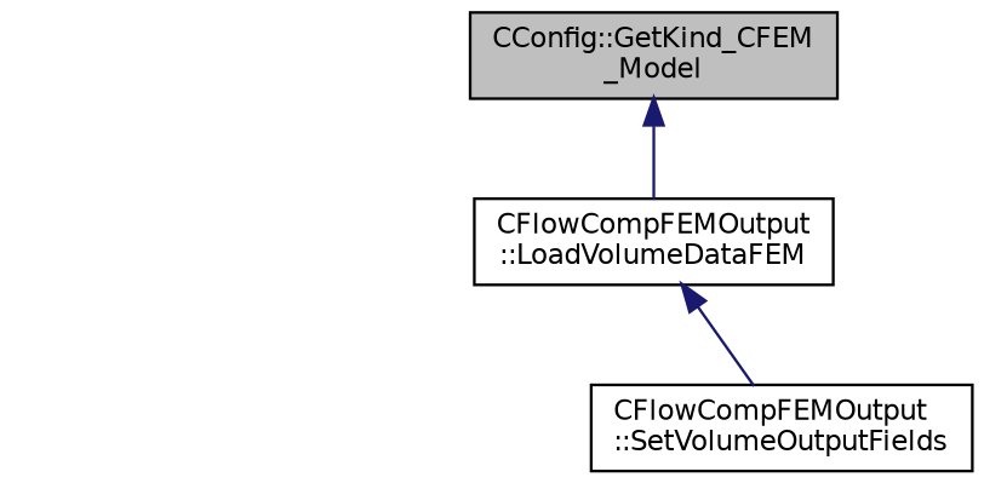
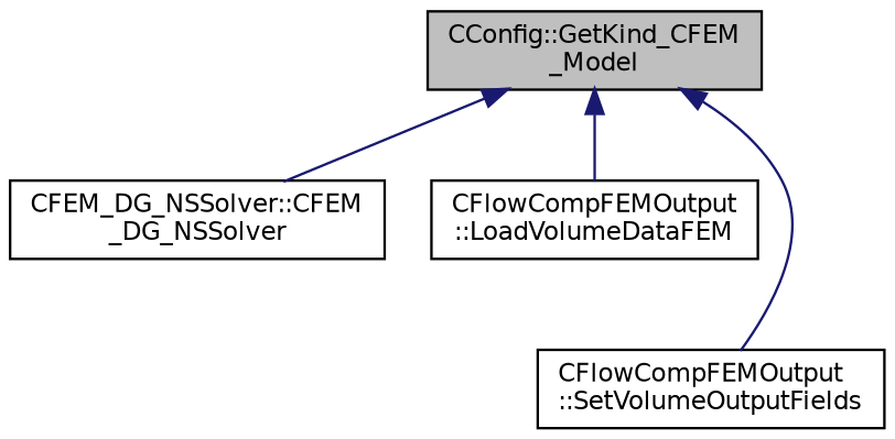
  digraph {
    rankdir=TB
    node [color=black fillcolor=white fontname=Helvetica fontsize=10 shape=record style=filled]
    edge [color=midnightblue dir=back fontname=Helvetica fontsize=10 labelfontname=Helvetica labelfontsize=10 style=solid]
    n1 [fillcolor=grey75 fontcolor=black height=0.2 label="CConfig::GetKind_CFEM\l_Model" width=0.4]
+   n2 [height=0.2 label="CFEM_DG_NSSolver::CFEM\l_DG_NSSolver" width=0.4]
    n3 [height=0.2 label="CFlowCompFEMOutput\l::LoadVolumeDataFEM" width=0.4]
    n4 [height=0.2 label="CFlowCompFEMOutput\l::SetVolumeOutputFields" width=0.4]
+   n1 -> n2
    n1 -> n3
-   n3 -> n4
+   n1 -> n4
  }
